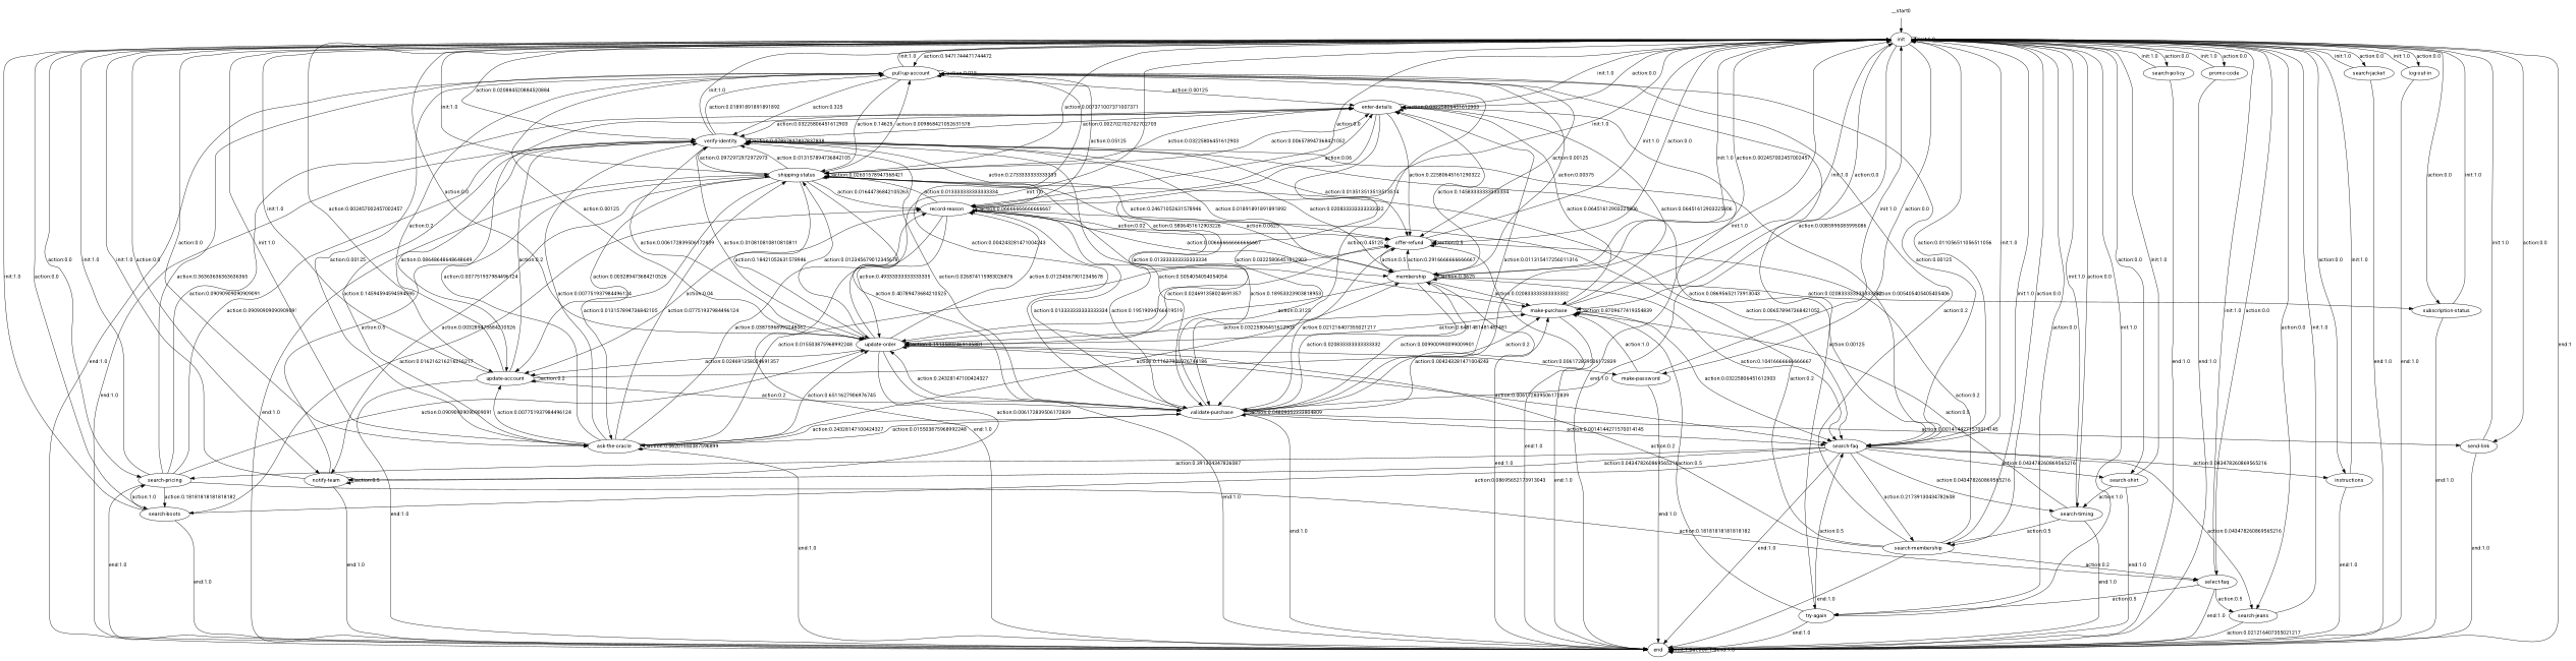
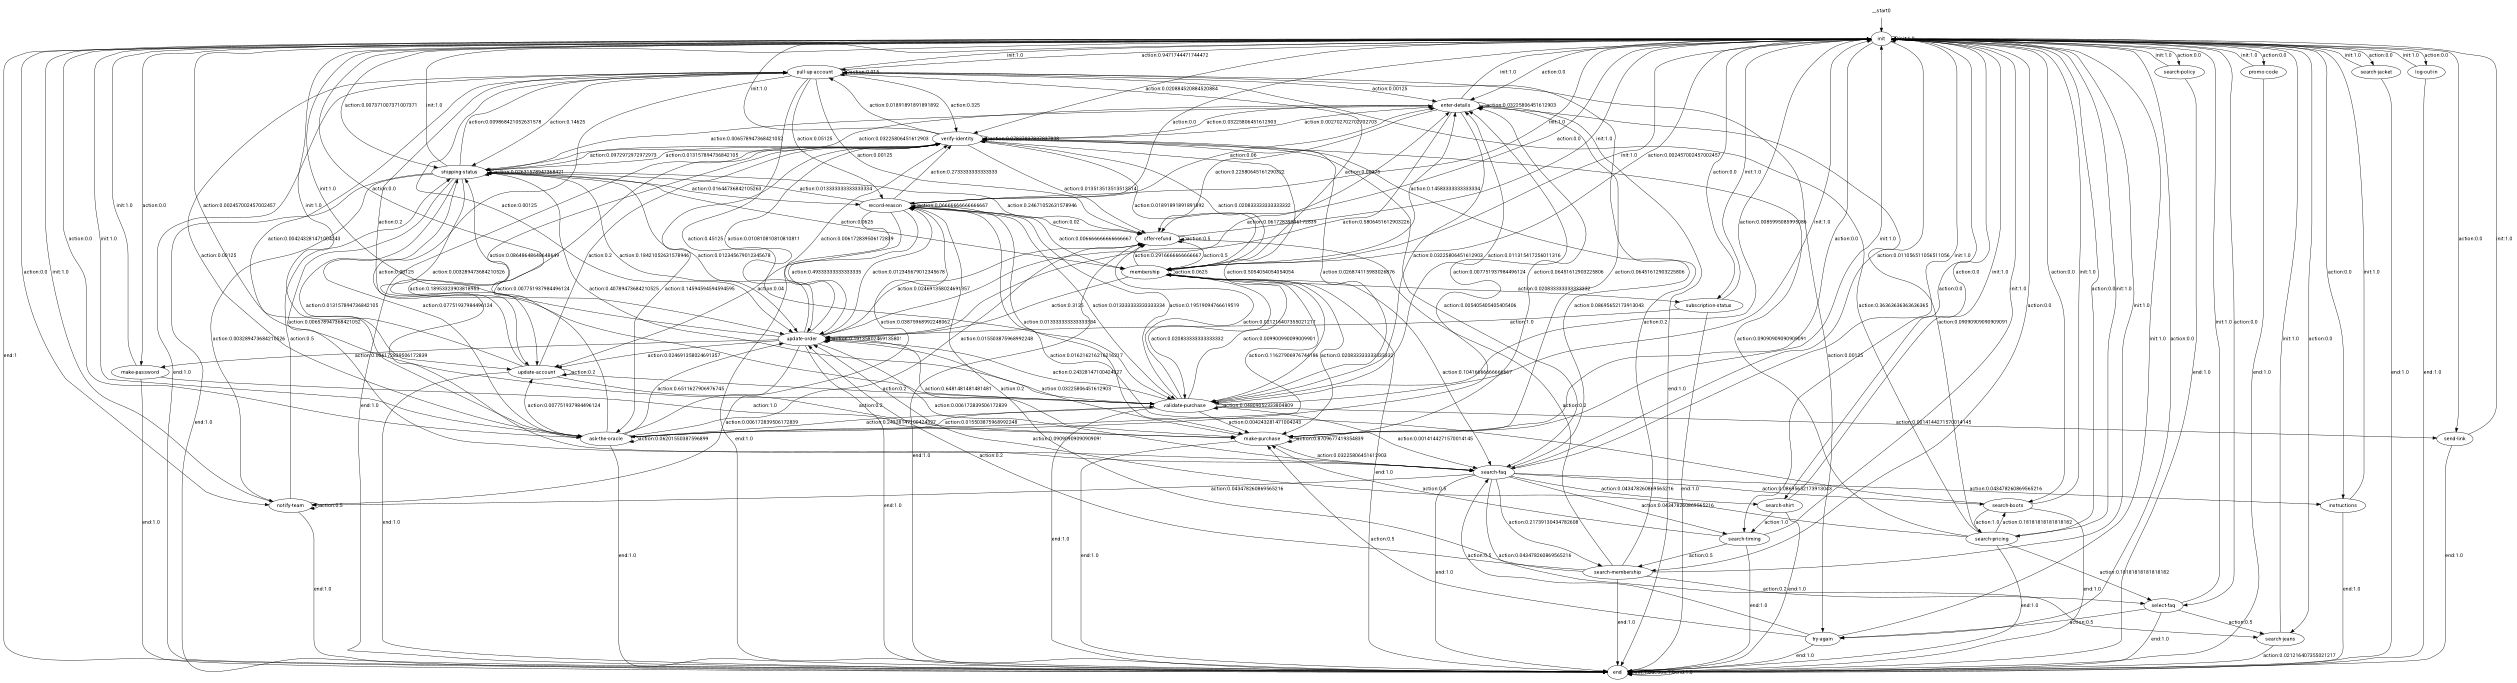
  digraph {
    fontname=Roboto
    node [fontname=Roboto]
    edge [fontname=Roboto]
    n1 [label=init]
    n2 [label="pull-up-account"]
    n3 [label="enter-details"]
    n4 [label="verify-identity"]
    n5 [label="make-password"]
    n6 [label="search-timing"]
    n7 [label="search-policy"]
    n8 [label="validate-purchase"]
    n9 [label="search-faq"]
    n10 [label=membership]
    n11 [label="search-boots"]
    n12 [label="try-again"]
    n13 [label="ask-the-oracle"]
    n14 [label="update-order"]
    n15 [label="promo-code"]
    n16 [label="update-account"]
    n17 [label="search-membership"]
    n18 [label="make-purchase"]
    n19 [label="offer-refund"]
    n20 [label="notify-team"]
    n21 [label="record-reason"]
    n22 [label="search-jeans"]
    n23 [label="shipping-status"]
    n24 [label="search-shirt"]
    n25 [label=instructions]
    n26 [label="search-jacket"]
    n27 [label="log-out-in"]
    n28 [label="select-faq"]
    n29 [label="subscription-status"]
    n30 [label="send-link"]
    n31 [label="search-pricing"]
    n32 [label=end]
    __start0 [shape=none]
    n1 -> n1 [label="init:1.0"]
    n1 -> n2 [label="action:0.9471744471744472"]
    n1 -> n3 [label="action:0.0"]
    n1 -> n4 [label="action:0.020884520884520884"]
    n1 -> n5 [label="action:0.0"]
    n1 -> n6 [label="action:0.0"]
    n1 -> n7 [label="action:0.0"]
    n1 -> n8 [label="action:0.0085995085995086"]
    n1 -> n9 [label="action:0.011056511056511056"]
    n1 -> n10 [label="action:0.002457002457002457"]
    n1 -> n11 [label="action:0.0"]
    n1 -> n12 [label="action:0.0"]
    n1 -> n13 [label="action:0.0"]
    n1 -> n14 [label="action:0.0"]
    n1 -> n15 [label="action:0.0"]
    n1 -> n16 [label="action:0.002457002457002457"]
    n1 -> n17 [label="action:0.0"]
    n1 -> n18 [label="action:0.0"]
    n1 -> n19 [label="action:0.0"]
    n1 -> n20 [label="action:0.0"]
    n1 -> n21 [label="action:0.0"]
    n1 -> n22 [label="action:0.0"]
    n1 -> n23 [label="action:0.007371007371007371"]
    n1 -> n24 [label="action:0.0"]
    n1 -> n25 [label="action:0.0"]
    n1 -> n26 [label="action:0.0"]
    n1 -> n27 [label="action:0.0"]
    n1 -> n28 [label="action:0.0"]
    n1 -> n29 [label="action:0.0"]
    n1 -> n30 [label="action:0.0"]
    n1 -> n31 [label="action:0.0"]
    n1 -> n32 [label="end:1"]
    n2 -> n1 [label="init:1.0"]
    n2 -> n2 [label="action:0.015"]
    n2 -> n3 [label="action:0.00125"]
    n2 -> n4 [label="action:0.325"]
    n2 -> n8 [label="action:0.45125"]
    n2 -> n9 [label="action:0.00125"]
    n2 -> n10 [label="action:0.00375"]
    n2 -> n12 [label="action:0.00125"]
    n2 -> n13 [label="action:0.00125"]
    n2 -> n14 [label="action:0.00125"]
    n2 -> n19 [label="action:0.00125"]
    n2 -> n21 [label="action:0.05125"]
    n2 -> n23 [label="action:0.14625"]
    n2 -> n32 [label="end:1.0"]
    n3 -> n1 [label="init:1.0"]
    n3 -> n3 [label="action:0.03225806451612903"]
    n3 -> n4 [label="action:0.03225806451612903"]
    n3 -> n8 [label="action:0.03225806451612903"]
    n3 -> n14 [label="action:0.5806451612903226"]
    n3 -> n18 [label="action:0.06451612903225806"]
    n3 -> n19 [label="action:0.22580645161290322"]
    n3 -> n23 [label="action:0.03225806451612903"]
    n3 -> n32 [label="end:1.0"]
    n4 -> n1 [label="init:1.0"]
    n4 -> n2 [label="action:0.01891891891891892"]
    n4 -> n3 [label="action:0.002702702702702703"]
    n4 -> n4 [label="action:0.07837837837837838"]
    n4 -> n8 [label="action:0.5054054054054054"]
    n4 -> n9 [label="action:0.005405405405405406"]
    n4 -> n10 [label="action:0.01891891891891892"]
    n4 -> n13 [label="action:0.14594594594594595"]
    n4 -> n14 [label="action:0.010810810810810811"]
    n4 -> n16 [label="action:0.08648648648648649"]
    n4 -> n19 [label="action:0.013513513513513514"]
    n4 -> n23 [label="action:0.0972972972972973"]
    n4 -> n32 [label="end:1.0"]
    n5 -> n1 [label="init:1.0"]
    n5 -> n18 [label="action:1.0"]
    n5 -> n32 [label="end:1.0"]
    n6 -> n1 [label="init:1.0"]
    n6 -> n17 [label="action:0.5"]
    n6 -> n18 [label="action:0.5"]
    n6 -> n32 [label="end:1.0"]
    n7 -> n1 [label="init:1.0"]
    n7 -> n32 [label="end:1.0"]
    n8 -> n1 [label="init:1.0"]
    n8 -> n2 [label="action:0.004243281471004243"]
    n8 -> n3 [label="action:0.011315417256011316"]
    n8 -> n4 [label="action:0.026874115983026876"]
    n8 -> n8 [label="action:0.04809052333804809"]
    n8 -> n9 [label="action:0.0014144271570014145"]
    n8 -> n10 [label="action:0.009900990099009901"]
    n8 -> n13 [label="action:0.24328147100424327"]
    n8 -> n14 [label="action:0.24328147100424327"]
    n8 -> n18 [label="action:0.004243281471004243"]
    n8 -> n19 [label="action:0.021216407355021217"]
    n8 -> n21 [label="action:0.19519094766619519"]
    n8 -> n23 [label="action:0.18953323903818953"]
    n8 -> n30 [label="action:0.0014144271570014145"]
    n8 -> n32 [label="end:1.0"]
    n9 -> n1 [label="init:1.0"]
    n9 -> n4 [label="action:0.08695652173913043"]
    n9 -> n6 [label="action:0.043478260869565216"]
    n9 -> n11 [label="action:0.08695652173913043"]
    n9 -> n17 [label="action:0.21739130434782608"]
    n9 -> n20 [label="action:0.043478260869565216"]
    n9 -> n22 [label="action:0.043478260869565216"]
    n9 -> n24 [label="action:0.043478260869565216"]
    n9 -> n25 [label="action:0.043478260869565216"]
-   n9 -> n31 [label="action:0.391304347826087"]
    n9 -> n32 [label="end:1.0"]
    n10 -> n1 [label="init:1.0"]
    n10 -> n3 [label="action:0.14583333333333334"]
    n10 -> n4 [label="action:0.020833333333333332"]
    n10 -> n8 [label="action:0.020833333333333332"]
    n10 -> n9 [label="action:0.10416666666666667"]
    n10 -> n10 [label="action:0.0625"]
    n10 -> n14 [label="action:0.3125"]
    n10 -> n18 [label="action:0.020833333333333332"]
    n10 -> n19 [label="action:0.2916666666666667"]
    n10 -> n29 [label="action:0.020833333333333332"]
    n10 -> n32 [label="end:1.0"]
    n11 -> n1 [label="init:1.0"]
    n11 -> n21 [label="action:0.016216216216216217"]
    n11 -> n31 [label="action:1.0"]
    n11 -> n32 [label="end:1.0"]
    n12 -> n1 [label="init:1.0"]
    n12 -> n9 [label="action:0.5"]
    n12 -> n18 [label="action:0.5"]
    n12 -> n32 [label="end:1.0"]
    n13 -> n1 [label="init:1.0"]
    n13 -> n3 [label="action:0.007751937984496124"]
    n13 -> n4 [label="action:0.007751937984496124"]
    n13 -> n8 [label="action:0.015503875968992248"]
    n13 -> n10 [label="action:0.11627906976744186"]
    n13 -> n13 [label="action:0.06201550387596899"]
    n13 -> n14 [label="action:0.6511627906976745"]
    n13 -> n16 [label="action:0.007751937984496124"]
    n13 -> n19 [label="action:0.015503875968992248"]
    n13 -> n21 [label="action:0.03875968992248062"]
    n13 -> n23 [label="action:0.07751937984496124"]
    n13 -> n32 [label="end:1.0"]
    n14 -> n1 [label="init:1.0"]
+   n14 -> n3 [label="action:0.06172839506172839"]
    n14 -> n4 [label="action:0.006172839506172839"]
    n14 -> n5 [label="action:0.006172839506172839"]
    n14 -> n9 [label="action:0.006172839506172839"]
    n14 -> n14 [label="action:0.19135802469135801"]
    n14 -> n16 [label="action:0.024691358024691357"]
    n14 -> n18 [label="action:0.6481481481481481"]
    n14 -> n19 [label="action:0.024691358024691357"]
    n14 -> n20 [label="action:0.006172839506172839"]
    n14 -> n21 [label="action:0.012345679012345678"]
    n14 -> n23 [label="action:0.012345679012345678"]
    n14 -> n32 [label="end:1.0"]
    n15 -> n1 [label="init:1.0"]
    n15 -> n32 [label="end:1.0"]
    n16 -> n1 [label="init:1.0"]
    n16 -> n2 [label="action:0.2"]
    n16 -> n4 [label="action:0.2"]
    n16 -> n8 [label="action:0.2"]
    n16 -> n16 [label="action:0.2"]
    n16 -> n18 [label="action:0.2"]
    n16 -> n32 [label="end:1.0"]
    n17 -> n1 [label="init:1.0"]
    n17 -> n2 [label="action:0.2"]
    n17 -> n14 [label="action:0.2"]
    n17 -> n19 [label="action:0.2"]
    n17 -> n21 [label="action:0.2"]
    n17 -> n28 [label="action:0.2"]
    n17 -> n32 [label="end:1.0"]
    n18 -> n1 [label="init:1.0"]
    n18 -> n3 [label="action:0.06451612903225806"]
    n18 -> n9 [label="action:0.03225806451612903"]
    n18 -> n14 [label="action:0.03225806451612903"]
    n18 -> n18 [label="action:0.8709677419354839"]
    n18 -> n32 [label="end:1.0"]
    n19 -> n1 [label="init:1.0"]
    n19 -> n10 [label="action:0.5"]
    n19 -> n19 [label="action:0.5"]
    n19 -> n32 [label="end:1.0"]
    n20 -> n1 [label="init:1.0"]
    n20 -> n20 [label="action:0.5"]
    n20 -> n23 [label="action:0.5"]
    n20 -> n32 [label="end:1.0"]
    n21 -> n1 [label="init:1.0"]
    n21 -> n3 [label="action:0.06"]
    n21 -> n4 [label="action:0.2733333333333333"]
    n21 -> n8 [label="action:0.013333333333333334"]
    n21 -> n10 [label="action:0.006666666666666667"]
    n21 -> n14 [label="action:0.49333333333333335"]
    n21 -> n16 [label="action:0.04"]
    n21 -> n18 [label="action:0.013333333333333334"]
    n21 -> n19 [label="action:0.02"]
    n21 -> n21 [label="action:0.06666666666666667"]
    n21 -> n23 [label="action:0.013333333333333334"]
    n21 -> n32 [label="end:1.0"]
    n22 -> n1 [label="init:1.0"]
    n22 -> n32 [label="action:0.021216407355021217"]
    n23 -> n1 [label="init:1.0"]
    n23 -> n2 [label="action:0.009868421052631578"]
    n23 -> n3 [label="action:0.006578947368421052"]
    n23 -> n4 [label="action:0.013157894736842105"]
    n23 -> n8 [label="action:0.40789473684210525"]
    n23 -> n9 [label="action:0.006578947368421052"]
    n23 -> n10 [label="action:0.0625"]
    n23 -> n13 [label="action:0.013157894736842105"]
    n23 -> n14 [label="action:0.18421052631578946"]
    n23 -> n16 [label="action:0.003289473684210526"]
    n23 -> n19 [label="action:0.24671052631578946"]
    n23 -> n20 [label="action:0.003289473684210526"]
    n23 -> n21 [label="action:0.01644736842105263"]
    n23 -> n23 [label="action:0.02631578947368421"]
    n23 -> n32 [label="end:1.0"]
    n24 -> n1 [label="init:1.0"]
    n24 -> n6 [label="action:1.0"]
    n24 -> n32 [label="end:1.0"]
    n25 -> n1 [label="init:1.0"]
    n25 -> n32 [label="end:1.0"]
    n26 -> n1 [label="init:1.0"]
    n26 -> n32 [label="end:1.0"]
    n27 -> n1 [label="init:1.0"]
    n27 -> n32 [label="end:1.0"]
    n28 -> n1 [label="init:1.0"]
    n28 -> n12 [label="action:0.5"]
    n28 -> n22 [label="action:0.5"]
    n28 -> n32 [label="end:1.0"]
    n29 -> n1 [label="init:1.0"]
+   n29 -> n14 [label="action:1.0"]
    n29 -> n32 [label="end:1.0"]
    n30 -> n1 [label="init:1.0"]
    n30 -> n32 [label="end:1.0"]
    n31 -> n1 [label="init:1.0"]
    n31 -> n2 [label="action:0.36363636363636365"]
    n31 -> n3 [label="action:0.09090909090909091"]
    n31 -> n4 [label="action:0.09090909090909091"]
    n31 -> n11 [label="action:0.18181818181818182"]
    n31 -> n14 [label="action:0.09090909090909091"]
    n31 -> n28 [label="action:0.18181818181818182"]
    n31 -> n32 [label="end:1.0"]
    n32 -> n32 [label="init:1.0"]
    n32 -> n32 [label="action:1.0"]
    n32 -> n32 [label="end:1.0"]
    __start0 -> n1
  }
